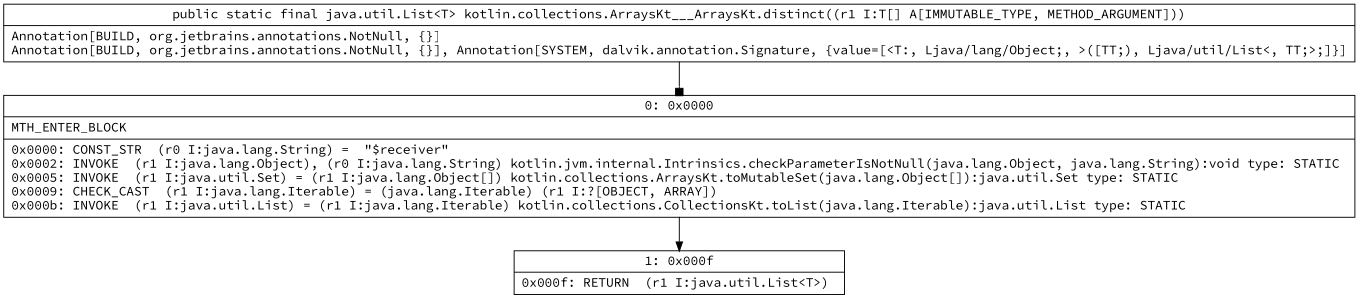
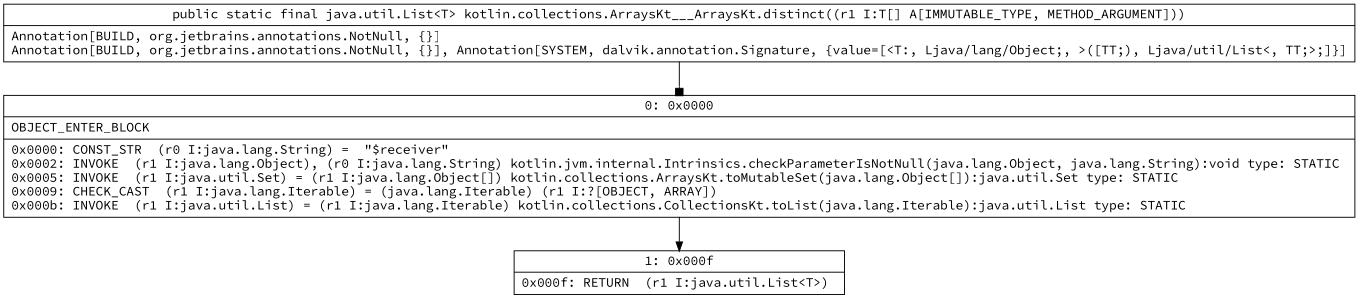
  digraph {
    fontname="Source Code Pro"
    node [shape=record fontname="Source Code Pro"]
    edge [fontname="Source Code Pro"]
-   n1 [label="{0\:\ 0x0000|MTH_ENTER_BLOCK\l|0x0000: CONST_STR  (r0 I:java.lang.String) =  \"$receiver\" \l0x0002: INVOKE  (r1 I:java.lang.Object), (r0 I:java.lang.String) kotlin.jvm.internal.Intrinsics.checkParameterIsNotNull(java.lang.Object, java.lang.String):void type: STATIC \l0x0005: INVOKE  (r1 I:java.util.Set) = (r1 I:java.lang.Object[]) kotlin.collections.ArraysKt.toMutableSet(java.lang.Object[]):java.util.Set type: STATIC \l0x0009: CHECK_CAST  (r1 I:java.lang.Iterable) = (java.lang.Iterable) (r1 I:?[OBJECT, ARRAY]) \l0x000b: INVOKE  (r1 I:java.util.List) = (r1 I:java.lang.Iterable) kotlin.collections.CollectionsKt.toList(java.lang.Iterable):java.util.List type: STATIC \l}"]
+   n1 [label="{0\:\ 0x0000|OBJECT_ENTER_BLOCK\l|0x0000: CONST_STR  (r0 I:java.lang.String) =  \"$receiver\" \l0x0002: INVOKE  (r1 I:java.lang.Object), (r0 I:java.lang.String) kotlin.jvm.internal.Intrinsics.checkParameterIsNotNull(java.lang.Object, java.lang.String):void type: STATIC \l0x0005: INVOKE  (r1 I:java.util.Set) = (r1 I:java.lang.Object[]) kotlin.collections.ArraysKt.toMutableSet(java.lang.Object[]):java.util.Set type: STATIC \l0x0009: CHECK_CAST  (r1 I:java.lang.Iterable) = (java.lang.Iterable) (r1 I:?[OBJECT, ARRAY]) \l0x000b: INVOKE  (r1 I:java.util.List) = (r1 I:java.lang.Iterable) kotlin.collections.CollectionsKt.toList(java.lang.Iterable):java.util.List type: STATIC \l}"]
    n2 [label="{1\:\ 0x000f|0x000f: RETURN  (r1 I:java.util.List\<T\>) \l}"]
    n3 [label="{public static final java.util.List\<T\> kotlin.collections.ArraysKt___ArraysKt.distinct((r1 I:T[] A[IMMUTABLE_TYPE, METHOD_ARGUMENT]))  | Annotation[BUILD, org.jetbrains.annotations.NotNull, \{\}]\lAnnotation[BUILD, org.jetbrains.annotations.NotNull, \{\}], Annotation[SYSTEM, dalvik.annotation.Signature, \{value=[\<T:, Ljava\/lang\/Object;, \>([TT;), Ljava\/util\/List\<, TT;\>;]\}]\l}"]
    n1 -> n2 [arrowhead=normal]
    n3 -> n1 [arrowhead=box]
  }
